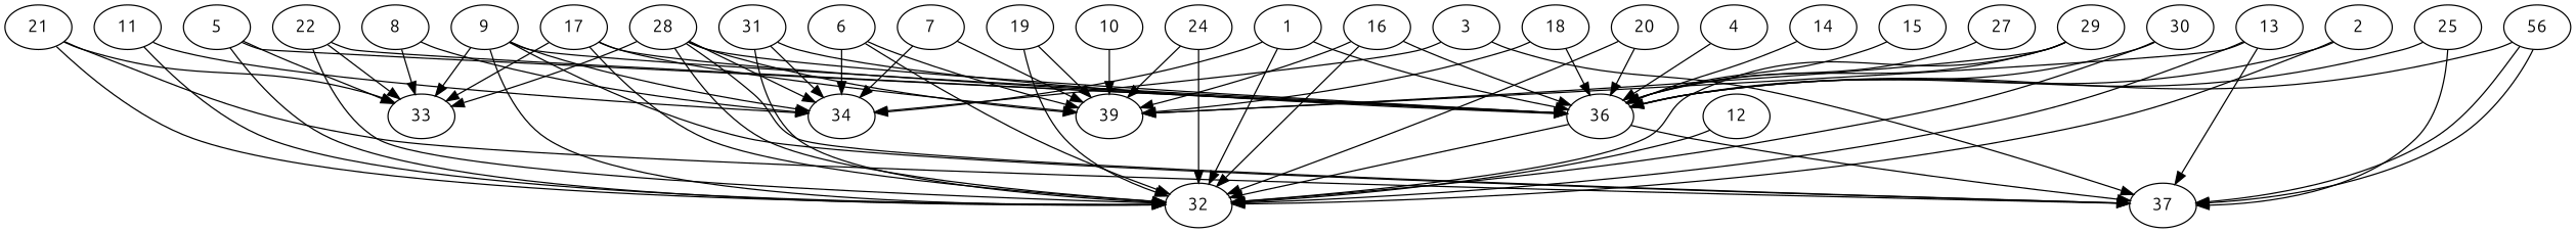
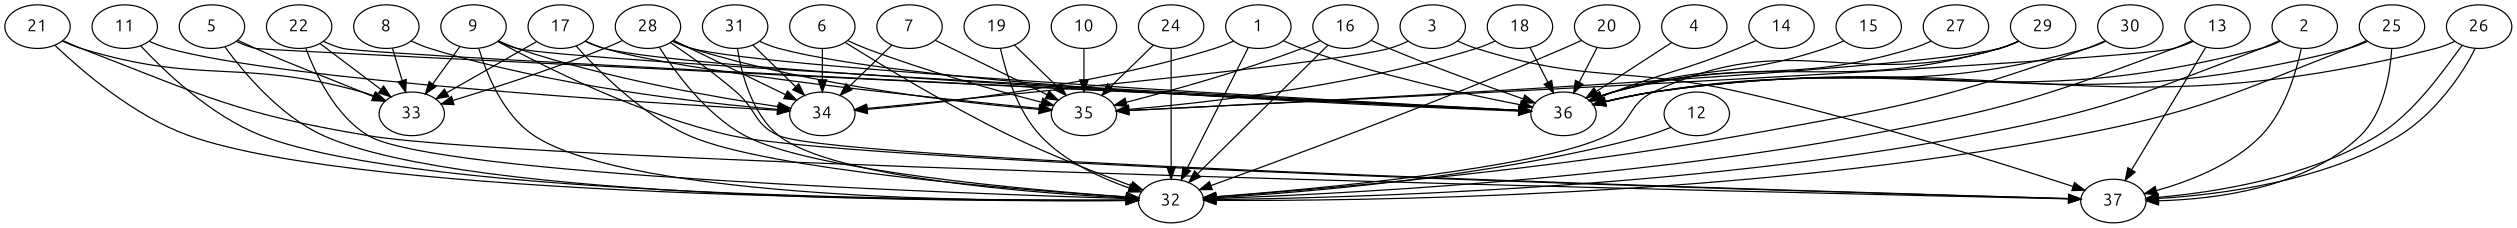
  digraph {
    fontname=Ubuntu
    node [alpha=0.01 fontname=Ubuntu]
    edge [fontname=Ubuntu]
    1 [alpha=0.00 expect_size=3001197119580045]
    32 [alpha=0.10 expect_size=791619408113697792]
    34 [expect_size=15827751606112944]
    36 [alpha=0.15 expect_size=390464130020132544]
    2 [alpha=0.16 expect_size=2733122111190568448]
    37 [alpha=0.13 expect_size=16603601995601729814528]
    3 [alpha=0.20 expect_size=51892071588335824]
    4 [alpha=0.14 expect_size=3710961251799833509888]
    5 [expect_size=296985628350194048]
    33 [alpha=0.16 expect_size=216320552855899471872]
    6 [alpha=0.12 expect_size=8269679848769892]
-   35 [expect_size=496179618569777280 label=39]
+   35 [expect_size=496179618569777280]
    7 [expect_size=183831223074010693632]
    8 [alpha=0.14 expect_size=5703314392295211008]
    9 [alpha=0.10 expect_size=82339871543449776]
    10 [alpha=0.03 expect_size=10279863380141223706624]
    11 [alpha=0.00 expect_size=23273649968661888]
    12 [alpha=0.00 expect_size=55330718416102648]
    13 [alpha=0.15 expect_size=5625108650079673122816]
    14 [alpha=0.09 expect_size=1370232055928509693952]
    15 [alpha=0.08 expect_size=4167663772258296320]
    16 [alpha=0.05 expect_size=527583434393681657856]
    17 [alpha=0.18 expect_size=463054221395863744]
    18 [alpha=0.17 expect_size=1876841840581590122496]
    19 [alpha=0.03 expect_size=707775918923317248000]
    20 [alpha=0.18 expect_size=1105175519943843072]
    21 [alpha=0.16 expect_size=2761008425412824399872]
    22 [alpha=0.17 expect_size=582725618940898304]
    24 [alpha=0.17 expect_size=8624320791214834057216]
    25 [alpha=0.13 expect_size=1189683725217882880]
-   26 [alpha=0.19 expect_size=7774103076800548569088 label=56]
+   26 [alpha=0.19 expect_size=7774103076800548569088]
    27 [alpha=0.03 expect_size=13881098879018991616000]
    28 [alpha=0.09 expect_size=5375638892976427008]
    29 [alpha=0.13 expect_size=4108955368875796463616]
    30 [expect_size=7143235985141590392832]
    31 [alpha=0.18 expect_size=430722419361113440256]
    1 -> 32
    1 -> 34
    1 -> 36
    2 -> 32
    2 -> 36
-   36 -> 37
+   2 -> 37
    3 -> 34
    3 -> 37
    4 -> 36
    5 -> 32
    5 -> 36
    5 -> 33
    6 -> 32
    6 -> 34
    6 -> 35
    7 -> 34
    7 -> 35
    8 -> 34
    8 -> 33
    9 -> 32
    9 -> 34
    9 -> 36
    9 -> 37
    9 -> 33
    10 -> 35
    11 -> 32
    11 -> 34
    12 -> 32
    13 -> 32
    13 -> 37
    13 -> 35
    14 -> 36
    15 -> 36
    16 -> 32
    16 -> 36
    16 -> 35
    17 -> 32
    17 -> 36
    17 -> 33
    17 -> 35
    18 -> 36
    18 -> 35
    19 -> 32
    19 -> 35
    20 -> 32
    20 -> 36
    21 -> 32
    21 -> 37
    21 -> 33
    22 -> 32
    22 -> 36
    22 -> 33
    24 -> 32
    24 -> 35
-   36 -> 32
+   25 -> 32
    25 -> 36
    25 -> 37
    26 -> 36
    26 -> 37
    26 -> 37
    27 -> 36
    28 -> 32
    28 -> 34
    28 -> 36
    28 -> 37
    28 -> 33
    28 -> 35
    29 -> 32
    29 -> 36
    29 -> 35
    30 -> 32
    30 -> 36
    31 -> 32
    31 -> 34
    31 -> 36
  }
